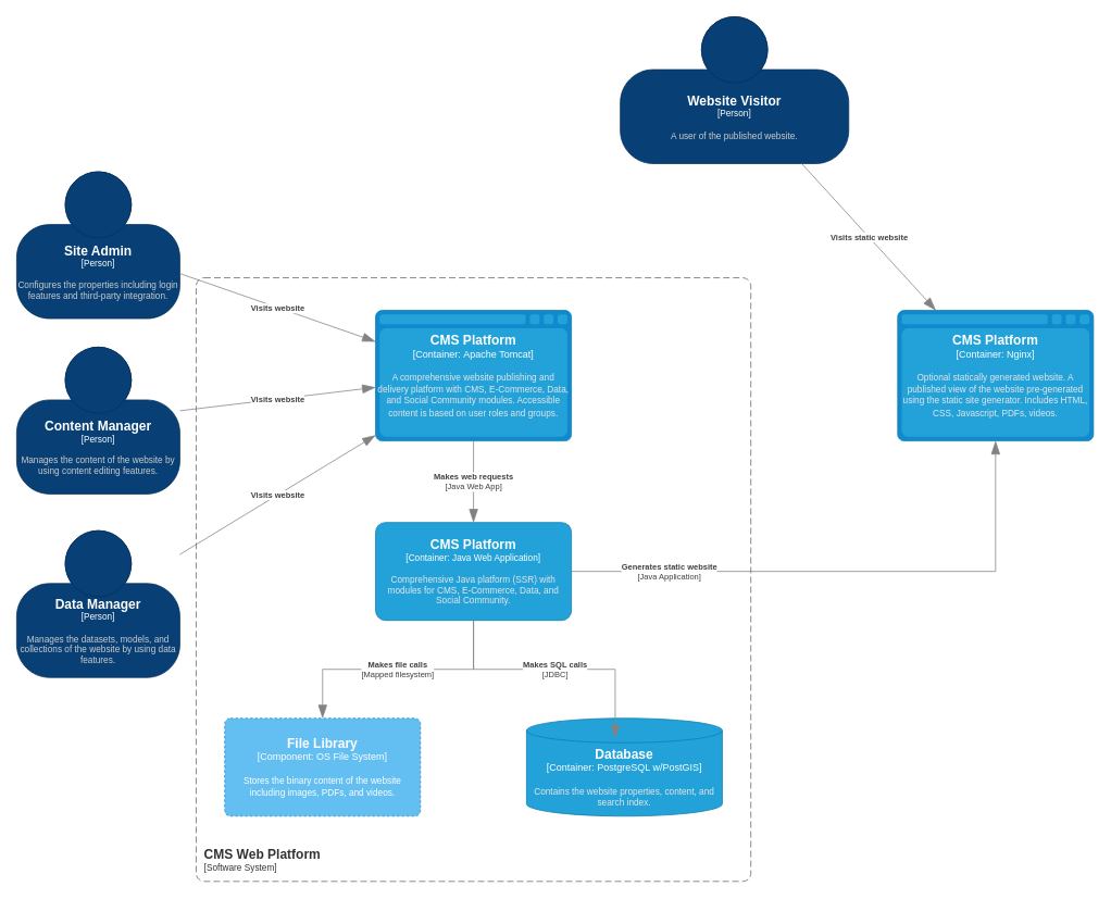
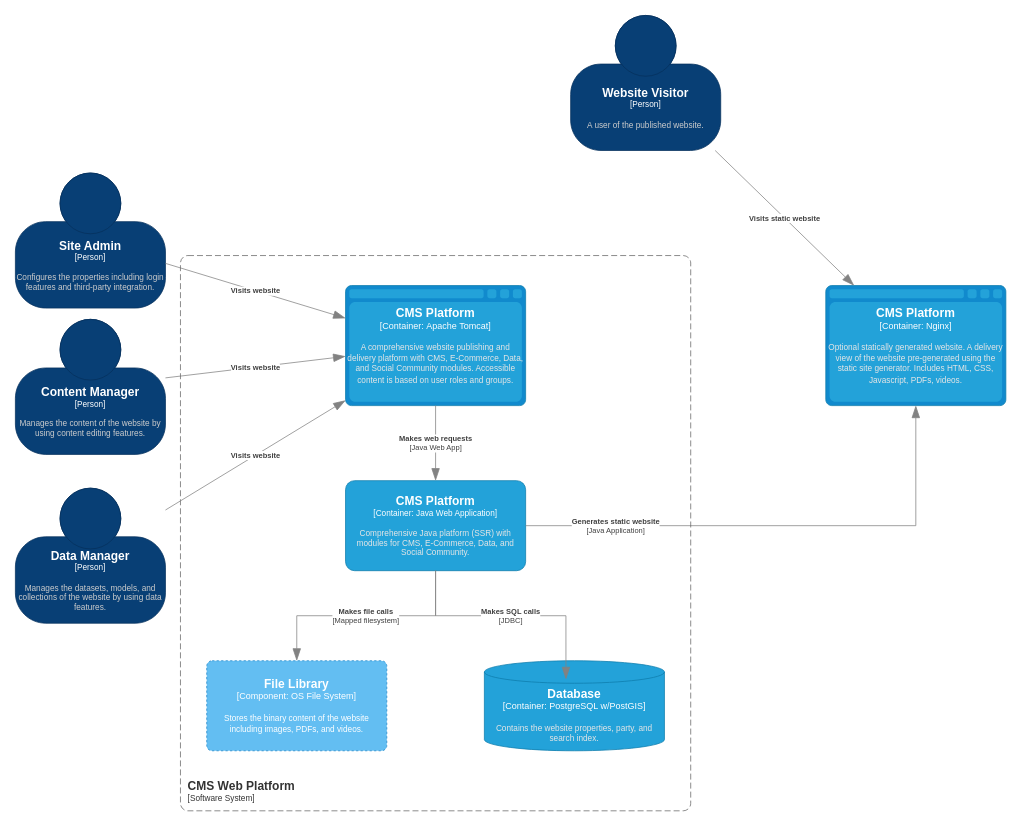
  <mxCell id="0" />
  <mxCell id="1" parent="0" />
  <mxCell id="2" value="&lt;font style=&quot;font-size: 16px&quot;&gt;&lt;b&gt;Content Manager&lt;/b&gt;&lt;/font&gt;&lt;div&gt;[Person]&lt;/div&gt;&lt;br&gt;&lt;div&gt;&lt;font style=&quot;font-size: 11px&quot;&gt;&lt;font color=&quot;#cccccc&quot;&gt;Manages the content of the website by using content editing features.&lt;/font&gt;&lt;/div&gt;" style="html=1;fontSize=11;dashed=0;whiteSpace=wrap;fillColor=#083F75;strokeColor=#06315C;fontColor=#ffffff;shape=mxgraph.c4.person2;align=center;metaEdit=1;points=[[0.5,0,0],[1,0.5,0],[1,0.75,0],[0.75,1,0],[0.5,1,0],[0.25,1,0],[0,0.75,0],[0,0.5,0]];resizable=0;" parent="1" vertex="1"><mxGeometry x="20" y="425" width="200" height="180" as="geometry" /></mxCell>
- <mxCell id="3" value="&lt;font style=&quot;font-size: 16px&quot;&gt;&lt;b&gt;Website Visitor&lt;/b&gt;&lt;/font&gt;&lt;div&gt;[Person]&lt;/div&gt;&lt;br&gt;&lt;div&gt;&lt;font style=&quot;font-size: 11px&quot;&gt;&lt;font color=&quot;#cccccc&quot;&gt;A user of the published website.&lt;/font&gt;&lt;/div&gt;" style="html=1;fontSize=11;dashed=0;whiteSpace=wrap;fillColor=#083F75;strokeColor=#06315C;fontColor=#ffffff;shape=mxgraph.c4.person2;align=center;metaEdit=1;points=[[0.5,0,0],[1,0.5,0],[1,0.75,0],[0.75,1,0],[0.5,1,0],[0.25,1,0],[0,0.75,0],[0,0.5,0]];resizable=0;" parent="1" vertex="1"><mxGeometry x="760" y="20" width="280" height="180" as="geometry" /></mxCell>
- <mxCell id="4" value="&lt;font style=&quot;font-size: 16px&quot;&gt;&lt;b&gt;Site Admin&lt;/b&gt;&lt;/font&gt;&lt;div&gt;[Person]&lt;/div&gt;&lt;br&gt;&lt;div&gt;&lt;font style=&quot;font-size: 11px&quot;&gt;&lt;font color=&quot;#cccccc&quot;&gt;Configures the properties including login features and third-party integration.&lt;/font&gt;&lt;/div&gt;" style="html=1;fontSize=11;dashed=0;whiteSpace=wrap;fillColor=#083F75;strokeColor=#06315C;fontColor=#ffffff;shape=mxgraph.c4.person2;align=center;metaEdit=1;points=[[0.5,0,0],[1,0.5,0],[1,0.75,0],[0.75,1,0],[0.5,1,0],[0.25,1,0],[0,0.75,0],[0,0.5,0]];resizable=0;" parent="1" vertex="1"><mxGeometry x="20" y="210" width="200" height="180" as="geometry" /></mxCell>
- <mxCell id="5" value="&lt;font style=&quot;font-size: 16px&quot;&gt;&lt;b&gt;Database&lt;/b&gt;&lt;/font&gt;&lt;div&gt;[Container:&amp;nbsp;PostgreSQL w/PostGIS]&lt;/div&gt;&lt;br&gt;&lt;div&gt;&lt;font style=&quot;font-size: 11px&quot;&gt;&lt;font color=&quot;#E6E6E6&quot;&gt;Contains the website properties, content, and search index.&lt;/font&gt;&lt;/div&gt;" style="shape=cylinder3;size=15;whiteSpace=wrap;html=1;boundedLbl=1;rounded=0;labelBackgroundColor=none;fillColor=#23A2D9;fontSize=12;fontColor=#ffffff;align=center;strokeColor=#0E7DAD;metaEdit=1;points=[[0.5,0,0],[1,0.25,0],[1,0.5,0],[1,0.75,0],[0.5,1,0],[0,0.75,0],[0,0.5,0],[0,0.25,0]];resizable=0;" parent="1" vertex="1"><mxGeometry x="645" y="880" width="240" height="120" as="geometry" /></mxCell>
+ <mxCell id="3" value="&lt;font style=&quot;font-size: 16px&quot;&gt;&lt;b&gt;Website Visitor&lt;/b&gt;&lt;/font&gt;&lt;div&gt;[Person]&lt;/div&gt;&lt;br&gt;&lt;div&gt;&lt;font style=&quot;font-size: 11px&quot;&gt;&lt;font color=&quot;#cccccc&quot;&gt;A user of the published website.&lt;/font&gt;&lt;/div&gt;" style="html=1;fontSize=11;dashed=0;whiteSpace=wrap;fillColor=#083F75;strokeColor=#06315C;fontColor=#ffffff;shape=mxgraph.c4.person2;align=center;metaEdit=1;points=[[0.5,0,0],[1,0.5,0],[1,0.75,0],[0.75,1,0],[0.5,1,0],[0.25,1,0],[0,0.75,0],[0,0.5,0]];resizable=0;" parent="1" vertex="1"><mxGeometry x="760" y="20" width="200" height="180" as="geometry" /></mxCell>
+ <mxCell id="4" value="&lt;font style=&quot;font-size: 16px&quot;&gt;&lt;b&gt;Site Admin&lt;/b&gt;&lt;/font&gt;&lt;div&gt;[Person]&lt;/div&gt;&lt;br&gt;&lt;div&gt;&lt;font style=&quot;font-size: 11px&quot;&gt;&lt;font color=&quot;#cccccc&quot;&gt;Configures the properties including login features and third-party integration.&lt;/font&gt;&lt;/div&gt;" style="html=1;fontSize=11;dashed=0;whiteSpace=wrap;fillColor=#083F75;strokeColor=#06315C;fontColor=#ffffff;shape=mxgraph.c4.person2;align=center;metaEdit=1;points=[[0.5,0,0],[1,0.5,0],[1,0.75,0],[0.75,1,0],[0.5,1,0],[0.25,1,0],[0,0.75,0],[0,0.5,0]];resizable=0;" parent="1" vertex="1"><mxGeometry x="20" y="230" width="200" height="180" as="geometry" /></mxCell>
+ <mxCell id="5" value="&lt;font style=&quot;font-size: 16px&quot;&gt;&lt;b&gt;Database&lt;/b&gt;&lt;/font&gt;&lt;div&gt;[Container:&amp;nbsp;PostgreSQL w/PostGIS]&lt;/div&gt;&lt;br&gt;&lt;div&gt;&lt;font style=&quot;font-size: 11px&quot;&gt;&lt;font color=&quot;#E6E6E6&quot;&gt;Contains the website properties, party, and search index.&lt;/font&gt;&lt;/div&gt;" style="shape=cylinder3;size=15;whiteSpace=wrap;html=1;boundedLbl=1;rounded=0;labelBackgroundColor=none;fillColor=#23A2D9;fontSize=12;fontColor=#ffffff;align=center;strokeColor=#0E7DAD;metaEdit=1;points=[[0.5,0,0],[1,0.25,0],[1,0.5,0],[1,0.75,0],[0.5,1,0],[0,0.75,0],[0,0.5,0],[0,0.25,0]];resizable=0;" parent="1" vertex="1"><mxGeometry x="645" y="880" width="240" height="120" as="geometry" /></mxCell>
  <mxCell id="6" value="&lt;font style=&quot;font-size: 16px&quot;&gt;&lt;b&gt;CMS Platform&lt;/b&gt;&lt;/font&gt;&lt;div&gt;[Container:&amp;nbsp;Apache Tomcat]&lt;/div&gt;&lt;br&gt;&lt;div&gt;&lt;font style=&quot;font-size: 11px&quot;&gt;&lt;font color=&quot;#E6E6E6&quot;&gt;A comprehensive website publishing and delivery platform with CMS, E-Commerce, Data, and Social Community modules. Accessible content is based on user roles and groups.&lt;/font&gt;&lt;/div&gt;" style="shape=mxgraph.c4.webBrowserContainer2;whiteSpace=wrap;html=1;boundedLbl=1;rounded=0;labelBackgroundColor=none;strokeColor=#118ACD;fillColor=#23A2D9;strokeColor=#118ACD;strokeColor2=#0E7DAD;fontSize=12;fontColor=#ffffff;align=center;metaEdit=1;points=[[0.5,0,0],[1,0.25,0],[1,0.5,0],[1,0.75,0],[0.5,1,0],[0,0.75,0],[0,0.5,0],[0,0.25,0]];resizable=0;" parent="1" vertex="1"><mxGeometry x="460" y="380" width="240" height="160" as="geometry" /></mxCell>
- <mxCell id="7" value="&lt;font style=&quot;font-size: 16px&quot;&gt;&lt;b&gt;CMS Platform&lt;/b&gt;&lt;/font&gt;&lt;div&gt;[Container:&amp;nbsp;Nginx]&lt;/div&gt;&lt;br&gt;&lt;div&gt;&lt;font style=&quot;font-size: 11px&quot;&gt;&lt;font color=&quot;#E6E6E6&quot;&gt;Optional statically generated website. A published view of the website pre-generated using the static site generator. Includes HTML, CSS, Javascript, PDFs, videos.&lt;/font&gt;&lt;/div&gt;" style="shape=mxgraph.c4.webBrowserContainer2;whiteSpace=wrap;html=1;boundedLbl=1;rounded=0;labelBackgroundColor=none;strokeColor=#118ACD;fillColor=#23A2D9;strokeColor=#118ACD;strokeColor2=#0E7DAD;fontSize=12;fontColor=#ffffff;align=center;metaEdit=1;points=[[0.5,0,0],[1,0.25,0],[1,0.5,0],[1,0.75,0],[0.5,1,0],[0,0.75,0],[0,0.5,0],[0,0.25,0]];resizable=0;" parent="1" vertex="1"><mxGeometry x="1100" y="380" width="240" height="160" as="geometry" /></mxCell>
+ <mxCell id="7" value="&lt;font style=&quot;font-size: 16px&quot;&gt;&lt;b&gt;CMS Platform&lt;/b&gt;&lt;/font&gt;&lt;div&gt;[Container:&amp;nbsp;Nginx]&lt;/div&gt;&lt;br&gt;&lt;div&gt;&lt;font style=&quot;font-size: 11px&quot;&gt;&lt;font color=&quot;#E6E6E6&quot;&gt;Optional statically generated website. A delivery view of the website pre-generated using the static site generator. Includes HTML, CSS, Javascript, PDFs, videos.&lt;/font&gt;&lt;/div&gt;" style="shape=mxgraph.c4.webBrowserContainer2;whiteSpace=wrap;html=1;boundedLbl=1;rounded=0;labelBackgroundColor=none;strokeColor=#118ACD;fillColor=#23A2D9;strokeColor=#118ACD;strokeColor2=#0E7DAD;fontSize=12;fontColor=#ffffff;align=center;metaEdit=1;points=[[0.5,0,0],[1,0.25,0],[1,0.5,0],[1,0.75,0],[0.5,1,0],[0,0.75,0],[0,0.5,0],[0,0.25,0]];resizable=0;" parent="1" vertex="1"><mxGeometry x="1100" y="380" width="240" height="160" as="geometry" /></mxCell>
  <mxCell id="8" value="&lt;font style=&quot;font-size: 16px&quot;&gt;&lt;b&gt;CMS Platform&lt;/b&gt;&lt;/font&gt;&lt;div&gt;[Container: Java Web Application]&lt;/div&gt;&lt;br&gt;&lt;div&gt;&lt;font style=&quot;font-size: 11px&quot;&gt;&lt;font color=&quot;#E6E6E6&quot;&gt;Comprehensive Java platform (SSR) with modules for CMS, E-Commerce, Data, and Social Community.&lt;/font&gt;&lt;/div&gt;" style="rounded=1;whiteSpace=wrap;html=1;fontSize=11;labelBackgroundColor=none;fillColor=#23A2D9;fontColor=#ffffff;align=center;arcSize=10;strokeColor=#0E7DAD;metaEdit=1;resizable=0;points=[[0.25,0,0],[0.5,0,0],[0.75,0,0],[1,0.25,0],[1,0.5,0],[1,0.75,0],[0.75,1,0],[0.5,1,0],[0.25,1,0],[0,0.75,0],[0,0.5,0],[0,0.25,0]];" parent="1" vertex="1"><mxGeometry x="460" y="640" width="240" height="120" as="geometry" /></mxCell>
  <mxCell id="9" value="&lt;font style=&quot;font-size: 16px&quot;&gt;&lt;b&gt;File Library&lt;/b&gt;&lt;/font&gt;&lt;div&gt;[Component: OS File System]&lt;/div&gt;&lt;br&gt;&lt;div&gt;&lt;font style=&quot;font-size: 11px&quot;&gt;Stores the binary content of the website including images, PDFs, and videos.&lt;/font&gt;&lt;/div&gt;" style="rounded=1;whiteSpace=wrap;html=1;labelBackgroundColor=none;fillColor=#63BEF2;fontColor=#ffffff;align=center;arcSize=6;strokeColor=#2086C9;metaEdit=1;resizable=0;points=[[0.25,0,0],[0.5,0,0],[0.75,0,0],[1,0.25,0],[1,0.5,0],[1,0.75,0],[0.75,1,0],[0.5,1,0],[0.25,1,0],[0,0.75,0],[0,0.5,0],[0,0.25,0]];dashed=1;" parent="1" vertex="1"><mxGeometry x="275" y="880" width="240" height="120" as="geometry" /></mxCell>
  <mxCell id="10" value="&lt;div style=&quot;text-align: left&quot;&gt;&lt;div style=&quot;text-align: center&quot;&gt;&lt;b&gt;Visits static website&lt;/b&gt;&lt;/div&gt;" style="endArrow=blockThin;html=1;fontSize=10;fontColor=#404040;strokeWidth=1;endFill=1;strokeColor=#828282;elbow=vertical;metaEdit=1;endSize=14;startSize=14;jumpStyle=arc;jumpSize=16;rounded=0;" parent="1" source="3" target="7" edge="1"><mxGeometry width="240" relative="1" as="geometry"><mxPoint x="870" y="250" as="sourcePoint" /><mxPoint x="773" y="390" as="targetPoint" /></mxGeometry></mxCell>
  <mxCell id="11" value="&lt;div style=&quot;text-align: left&quot;&gt;&lt;div style=&quot;text-align: center&quot;&gt;&lt;b&gt;Visits website&lt;/b&gt;&lt;/div&gt;" style="endArrow=blockThin;html=1;fontSize=10;fontColor=#404040;strokeWidth=1;endFill=1;strokeColor=#828282;elbow=vertical;metaEdit=1;endSize=14;startSize=14;jumpStyle=arc;jumpSize=16;rounded=0;" parent="1" source="4" target="6" edge="1"><mxGeometry width="240" relative="1" as="geometry"><mxPoint x="300" y="430" as="sourcePoint" /><mxPoint x="540" y="430" as="targetPoint" /></mxGeometry></mxCell>
  <mxCell id="12" value="&lt;div style=&quot;text-align: left&quot;&gt;&lt;div style=&quot;text-align: center&quot;&gt;&lt;b&gt;Visits website&lt;/b&gt;&lt;/div&gt;" style="endArrow=blockThin;html=1;fontSize=10;fontColor=#404040;strokeWidth=1;endFill=1;strokeColor=#828282;elbow=vertical;metaEdit=1;endSize=14;startSize=14;jumpStyle=arc;jumpSize=16;rounded=0;" parent="1" source="2" target="6" edge="1"><mxGeometry width="240" relative="1" as="geometry"><mxPoint x="310" y="590" as="sourcePoint" /><mxPoint x="490" y="639" as="targetPoint" /></mxGeometry></mxCell>
  <mxCell id="13" value="&lt;div style=&quot;text-align: left&quot;&gt;&lt;div style=&quot;text-align: center&quot;&gt;&lt;b&gt;Makes web requests&lt;/b&gt;&lt;/div&gt;&lt;div style=&quot;text-align: center&quot;&gt;[Java Web App]&lt;/div&gt;&lt;/div&gt;" style="endArrow=blockThin;html=1;fontSize=10;fontColor=#404040;strokeWidth=1;endFill=1;strokeColor=#828282;elbow=vertical;metaEdit=1;endSize=14;startSize=14;jumpStyle=arc;jumpSize=16;rounded=0;edgeStyle=orthogonalEdgeStyle;" parent="1" source="6" target="8" edge="1"><mxGeometry width="240" relative="1" as="geometry"><mxPoint x="440" y="670" as="sourcePoint" /><mxPoint x="680" y="670" as="targetPoint" /></mxGeometry></mxCell>
  <mxCell id="14" value="&lt;div style=&quot;text-align: left&quot;&gt;&lt;div style=&quot;text-align: center&quot;&gt;&lt;b&gt;Makes file calls&lt;/b&gt;&lt;/div&gt;&lt;div style=&quot;text-align: center&quot;&gt;[Mapped filesystem]&lt;/div&gt;&lt;/div&gt;" style="endArrow=blockThin;html=1;fontSize=10;fontColor=#404040;strokeWidth=1;endFill=1;strokeColor=#828282;elbow=vertical;metaEdit=1;endSize=14;startSize=14;jumpStyle=arc;jumpSize=16;rounded=0;edgeStyle=orthogonalEdgeStyle;" parent="1" source="8" target="9" edge="1"><mxGeometry width="240" relative="1" as="geometry"><mxPoint x="300" y="760" as="sourcePoint" /><mxPoint x="540" y="760" as="targetPoint" /></mxGeometry></mxCell>
  <mxCell id="15" value="&lt;div style=&quot;text-align: left&quot;&gt;&lt;div style=&quot;text-align: center&quot;&gt;&lt;b&gt;Makes SQL calls&lt;/b&gt;&lt;/div&gt;&lt;div style=&quot;text-align: center&quot;&gt;[JDBC]&lt;/div&gt;&lt;/div&gt;" style="endArrow=blockThin;html=1;fontSize=10;fontColor=#404040;strokeWidth=1;endFill=1;strokeColor=#828282;elbow=vertical;metaEdit=1;endSize=14;startSize=14;jumpStyle=arc;jumpSize=16;rounded=0;edgeStyle=orthogonalEdgeStyle;entryX=0.453;entryY=0.206;entryDx=0;entryDy=0;entryPerimeter=0;" parent="1" source="8" target="5" edge="1"><mxGeometry x="0.005" width="240" relative="1" as="geometry"><mxPoint x="440" y="670" as="sourcePoint" /><mxPoint x="680" y="670" as="targetPoint" /><mxPoint as="offset" /></mxGeometry></mxCell>
  <mxCell id="16" value="&lt;div style=&quot;text-align: left&quot;&gt;&lt;div style=&quot;text-align: center&quot;&gt;&lt;b&gt;Generates static website&lt;/b&gt;&lt;/div&gt;&lt;div style=&quot;text-align: center&quot;&gt;[Java Application]&lt;/div&gt;&lt;/div&gt;" style="endArrow=blockThin;html=1;fontSize=10;fontColor=#404040;strokeWidth=1;endFill=1;strokeColor=#828282;elbow=vertical;metaEdit=1;endSize=14;startSize=14;jumpStyle=arc;jumpSize=16;rounded=0;edgeStyle=orthogonalEdgeStyle;" parent="1" source="8" target="7" edge="1"><mxGeometry x="-0.647" width="240" relative="1" as="geometry"><mxPoint x="820" y="630" as="sourcePoint" /><mxPoint x="1060" y="630" as="targetPoint" /><mxPoint as="offset" /></mxGeometry></mxCell>
  <mxCell id="17" value="&lt;font style=&quot;font-size: 16px&quot;&gt;&lt;b&gt;&lt;div style=&quot;text-align: left&quot;&gt;CMS Web Platform&lt;/div&gt;&lt;/b&gt;&lt;/font&gt;&lt;div style=&quot;text-align: left&quot;&gt;[Software System]&lt;/div&gt;" style="rounded=1;fontSize=11;whiteSpace=wrap;html=1;dashed=1;arcSize=20;fillColor=none;strokeColor=#666666;fontColor=#333333;labelBackgroundColor=none;align=left;verticalAlign=bottom;labelBorderColor=none;spacingTop=0;spacing=10;dashPattern=8 4;metaEdit=1;rotatable=0;perimeter=rectanglePerimeter;noLabel=0;labelPadding=0;allowArrows=0;connectable=0;expand=0;recursiveResize=0;editable=1;pointerEvents=0;absoluteArcSize=1;points=[[0.25,0,0],[0.5,0,0],[0.75,0,0],[1,0.25,0],[1,0.5,0],[1,0.75,0],[0.75,1,0],[0.5,1,0],[0.25,1,0],[0,0.75,0],[0,0.5,0],[0,0.25,0]];" parent="1" vertex="1"><mxGeometry x="240" y="340" width="680" height="740" as="geometry" /></mxCell>
  <mxCell id="18" value="&lt;font style=&quot;font-size: 16px&quot;&gt;&lt;b&gt;Data Manager&lt;/b&gt;&lt;/font&gt;&lt;div&gt;[Person]&lt;/div&gt;&lt;br&gt;&lt;div&gt;&lt;font style=&quot;font-size: 11px&quot;&gt;&lt;font color=&quot;#cccccc&quot;&gt;Manages the datasets, models, and collections of the website by using data features.&lt;/font&gt;&lt;/div&gt;" style="html=1;fontSize=11;dashed=0;whiteSpace=wrap;fillColor=#083F75;strokeColor=#06315C;fontColor=#ffffff;shape=mxgraph.c4.person2;align=center;metaEdit=1;points=[[0.5,0,0],[1,0.5,0],[1,0.75,0],[0.75,1,0],[0.5,1,0],[0.25,1,0],[0,0.75,0],[0,0.5,0]];resizable=0;" parent="1" vertex="1"><mxGeometry x="20" y="650" width="200" height="180" as="geometry" /></mxCell>
  <mxCell id="19" value="&lt;div style=&quot;text-align: left&quot;&gt;&lt;div style=&quot;text-align: center&quot;&gt;&lt;b&gt;Visits website&lt;/b&gt;&lt;/div&gt;" style="endArrow=blockThin;html=1;fontSize=10;fontColor=#404040;strokeWidth=1;endFill=1;strokeColor=#828282;elbow=vertical;metaEdit=1;endSize=14;startSize=14;jumpStyle=arc;jumpSize=16;rounded=0;" parent="1" source="18" target="6" edge="1"><mxGeometry width="240" relative="1" as="geometry"><mxPoint x="260" y="682" as="sourcePoint" /><mxPoint x="500" y="630" as="targetPoint" /></mxGeometry></mxCell>
